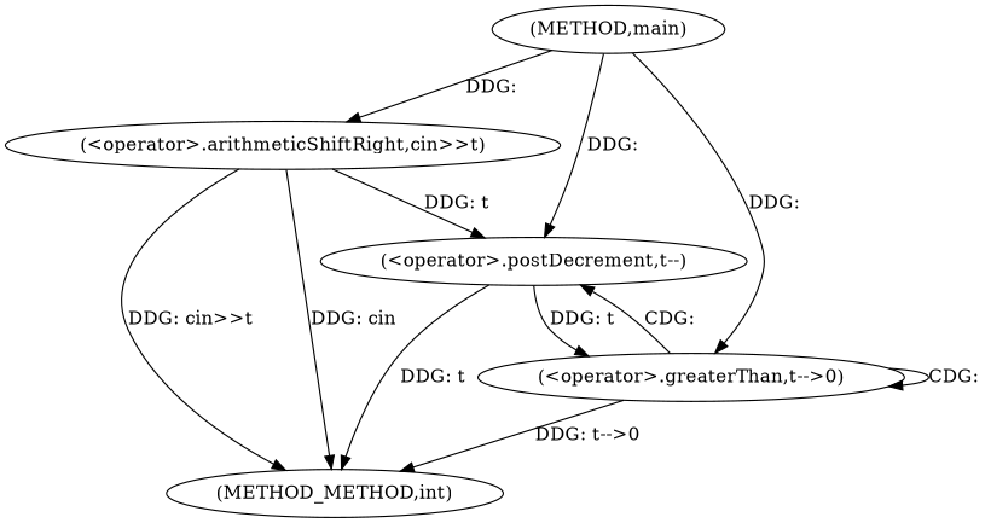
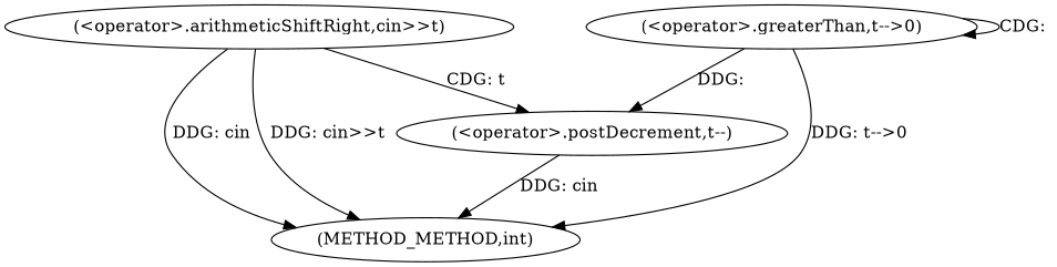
  digraph {
-   n1 [label="(METHOD,main)"]
    n2 [label="(<operator>.arithmeticShiftRight,cin>>t)"]
    n3 [label="(<operator>.greaterThan,t-->0)"]
    n4 [label="(<operator>.postDecrement,t--)"]
    n5 [label="(METHOD_METHOD,int)"]
-   n1 -> n2 [label="DDG: "]
-   n1 -> n3 [label="DDG: "]
-   n1 -> n4 [label="DDG: "]
-   n2 -> n4 [label="DDG: t"]
+   n2 -> n4 [label="CDG: t"]
    n2 -> n5 [label="DDG: cin>>t"]
    n2 -> n5 [label="DDG: cin"]
    n3 -> n3 [label="CDG: "]
-   n3 -> n4 [label="CDG: "]
+   n3 -> n4 [label="DDG: "]
    n3 -> n5 [label="DDG: t-->0"]
-   n4 -> n3 [label="DDG: t"]
-   n4 -> n5 [label="DDG: t"]
+   n4 -> n5 [label="DDG: cin"]
  }
